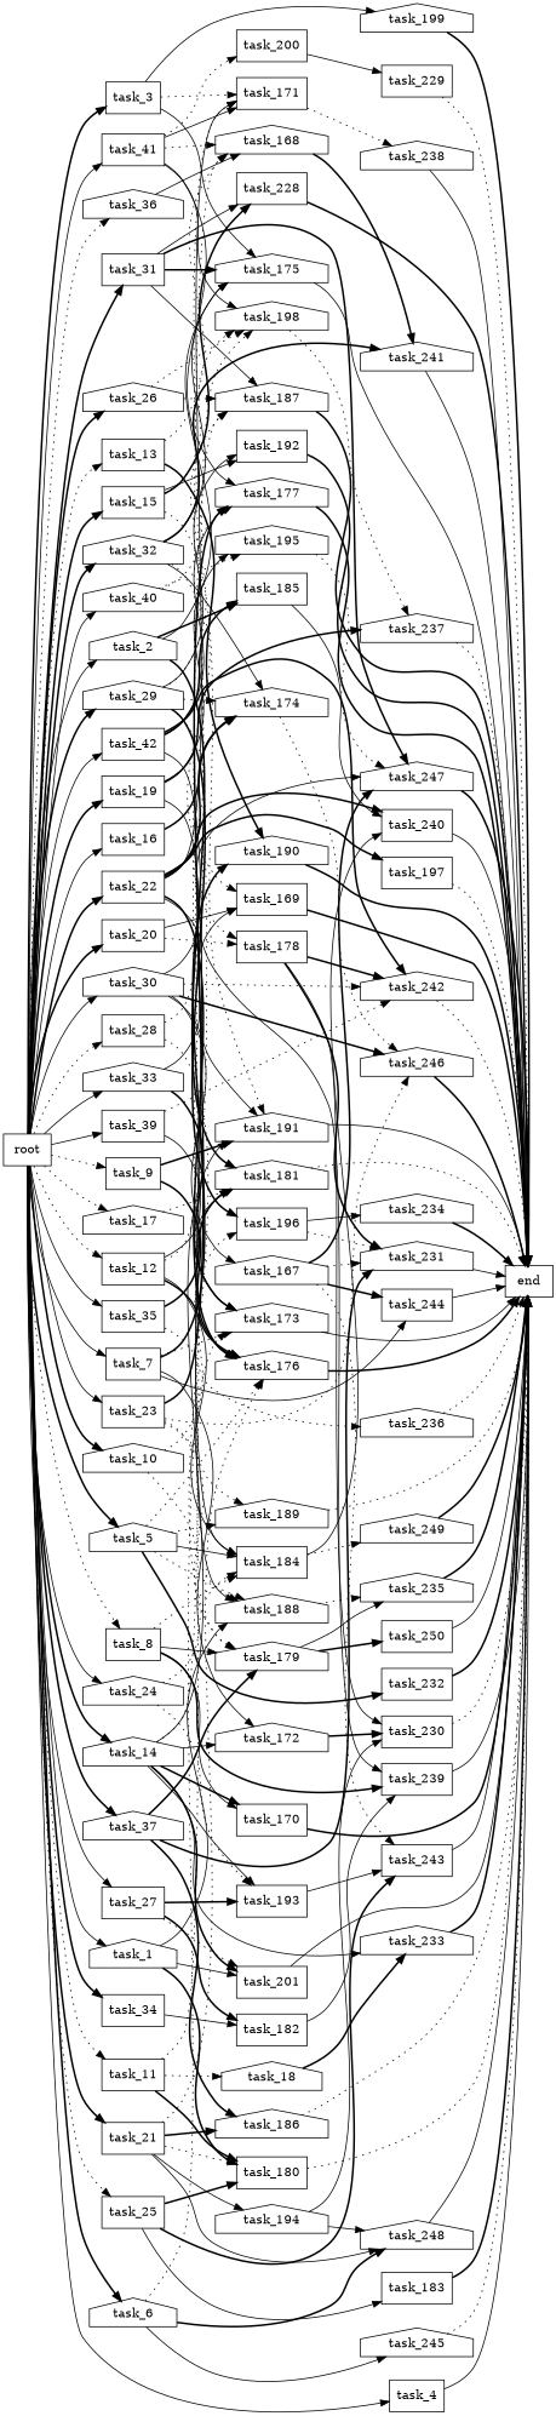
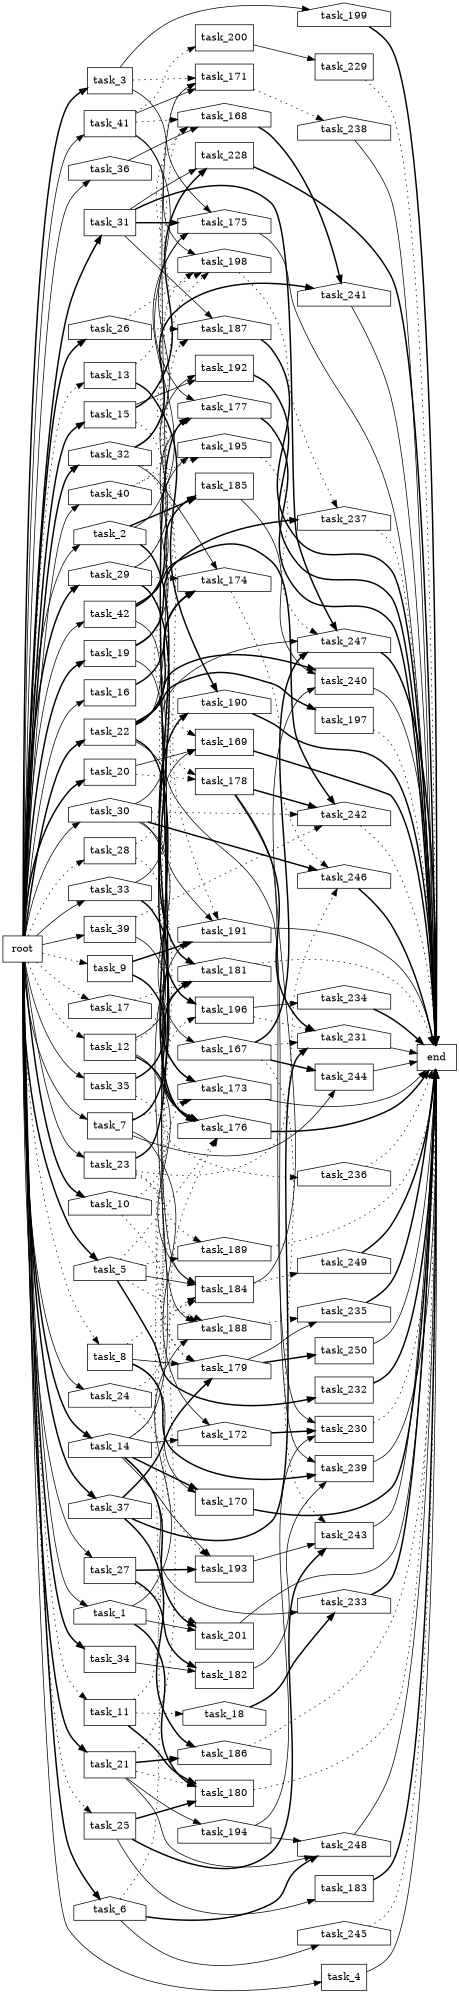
  digraph {
    rankdir=LR
    node [shape=house]
    edge [style=solid]
    task_171 [shape=box]
    task_238
    end [shape=box]
    task_32
    task_175
    task_169 [shape=box]
    task_241
    task_174
    task_246
    task_191
    task_247
    task_181
    task_27 [shape=box]
    task_182 [shape=box]
    task_201 [shape=box]
    task_193 [shape=box]
    task_239 [shape=box]
    task_243 [shape=box]
    task_198
    task_237
    task_4 [shape=box]
    task_2
    task_185 [shape=box]
    task_240 [shape=box]
    task_13 [shape=box]
    task_168
    task_190
    task_186
    task_41 [shape=box]
    task_177
    task_200 [shape=box]
    task_229 [shape=box]
    task_228 [shape=box]
    task_245
    task_6
    task_173
    task_248
    task_9 [shape=box]
    task_176
    task_250 [shape=box]
    task_179
    task_235
    task_189
    task_188
    task_231
    task_183 [shape=box]
    task_242
    task_14
    task_170 [shape=box]
    task_233
    task_172
    task_230 [shape=box]
    task_36
    task_16 [shape=box]
    task_249
    task_40
    task_195
    task_15 [shape=box]
    task_192 [shape=box]
    task_10
    task_196 [shape=box]
    task_234
    task_29
    task_187
    task_178 [shape=box]
    task_199
    task_167
    task_244 [shape=box]
    task_26
    task_25 [shape=box]
    task_180 [shape=box]
    task_31 [shape=box]
    task_19 [shape=box]
    task_18
    task_12 [shape=box]
    task_184 [shape=box]
    task_33
    task_197 [shape=box]
    task_236
    task_21 [shape=box]
    task_194
    task_37
    task_23 [shape=box]
    root [shape=box]
    task_5
    task_11 [shape=box]
    task_3 [shape=box]
    task_39 [shape=box]
    task_22 [shape=box]
    task_28 [shape=box]
    task_7 [shape=box]
    task_34 [shape=box]
    task_17
    task_20 [shape=box]
    task_1
    task_42 [shape=box]
    task_35 [shape=box]
    task_30
    task_24
    task_8 [shape=box]
    task_232 [shape=box]
    task_171 -> task_238 [style=dotted]
    task_238 -> end
    task_32 -> task_175
    task_32 -> task_169 [style=dotted]
    task_32 -> task_241 [style=bold]
    task_32 -> task_174
    task_175 -> end
    task_169 -> end [style=bold]
    task_241 -> end
    task_174 -> task_246 [style=dotted]
    task_246 -> end [style=bold]
    task_191 -> end
    task_247 -> end [style=bold]
    task_181 -> end [style=dotted]
    task_27 -> task_182 [style=bold]
    task_27 -> task_201 [style=dotted]
    task_27 -> task_193 [style=bold]
    task_182 -> task_239
    task_201 -> end
    task_193 -> task_243
    task_239 -> end
    task_243 -> end
    task_198 -> task_237 [style=dotted]
    task_237 -> end [style=dotted]
    task_4 -> end
    task_2 -> task_175
    task_2 -> task_181 [style=bold]
    task_2 -> task_185 [style=bold]
    task_185 -> task_240
    task_240 -> end
    task_13 -> task_168 [style=dotted]
    task_13 -> task_190 [style=bold]
    task_168 -> task_241 [style=bold]
    task_190 -> end [style=bold]
    task_186 -> end [style=dotted]
    task_41 -> task_171
    task_41 -> task_198
    task_41 -> task_168 [style=dotted]
    task_41 -> task_177
    task_41 -> task_200 [style=dotted]
    task_177 -> end [style=bold]
    task_200 -> task_229
    task_229 -> end [style=dotted]
    task_228 -> end [style=bold]
    task_245 -> end [style=dotted]
    task_6 -> task_245
    task_6 -> task_173 [style=dotted]
    task_6 -> task_248 [style=bold]
    task_173 -> end
    task_248 -> end
    task_9 -> task_191 [style=bold]
    task_9 -> task_176 [style=bold]
    task_176 -> end [style=bold]
    task_250 -> end
    task_179 -> task_250 [style=bold]
    task_179 -> task_235
    task_235 -> end [style=bold]
    task_189 -> end [style=dotted]
    task_188 -> task_235 [style=dotted]
    task_231 -> end
    task_183 -> end [style=bold]
    task_242 -> end [style=dotted]
    task_14 -> task_191
    task_14 -> task_201 [style=bold]
    task_14 -> task_193
    task_14 -> task_168 [style=dotted]
    task_14 -> task_170 [style=bold]
    task_14 -> task_233
    task_14 -> task_172
    task_170 -> end [style=bold]
    task_233 -> end [style=bold]
    task_172 -> task_230 [style=bold]
    task_230 -> end [style=dotted]
    task_36 -> task_168
    task_16 -> task_174 [style=bold]
    task_249 -> end [style=bold]
    task_40 -> task_177 [style=dotted]
    task_40 -> task_195 [style=dotted]
    task_195 -> task_247 [style=dotted]
    task_15 -> task_191 [style=dotted]
    task_15 -> task_198 [style=dotted]
    task_15 -> task_228 [style=bold]
    task_15 -> task_192
    task_192 -> end [style=bold]
    task_10 -> task_188 [style=dotted]
    task_10 -> task_196 [style=dotted]
    task_196 -> task_231 [style=dotted]
    task_196 -> task_234
    task_234 -> end [style=bold]
    task_29 -> task_174 [style=dotted]
    task_29 -> task_192
    task_29 -> task_196 [style=bold]
    task_29 -> task_187 [style=dotted]
    task_29 -> task_178 [style=dotted]
    task_187 -> end [style=bold]
    task_178 -> task_231 [style=bold]
    task_178 -> task_242 [style=bold]
    task_178 -> task_230
    task_199 -> end [style=bold]
    task_167 -> task_247 [style=bold]
    task_167 -> task_243 [style=dotted]
    task_167 -> task_231 [style=dotted]
    task_167 -> task_244 [style=bold]
    task_244 -> end
    task_26 -> task_198 [style=dotted]
    task_26 -> task_187 [style=dotted]
    task_25 -> task_243 [style=bold]
    task_25 -> task_183
    task_25 -> task_180 [style=bold]
    task_180 -> end [style=dotted]
    task_31 -> task_175 [style=bold]
    task_31 -> task_247 [style=bold]
    task_31 -> task_228
    task_31 -> task_187
    task_19 -> task_237 [style=bold]
    task_19 -> task_188
    task_19 -> task_195
    task_18 -> task_233 [style=bold]
    task_12 -> task_181
    task_12 -> task_198 [style=dotted]
    task_12 -> task_176 [style=bold]
    task_12 -> task_184
    task_184 -> task_240
    task_184 -> task_249 [style=dotted]
    task_33 -> task_169
    task_33 -> task_173 [style=bold]
    task_197 -> end [style=dotted]
    task_236 -> end [style=dotted]
    task_21 -> task_186 [style=bold]
    task_21 -> task_248
    task_21 -> task_176 [style=dotted]
    task_21 -> task_180 [style=dotted]
    task_21 -> task_194
    task_194 -> task_248
    task_194 -> task_230
    task_37 -> task_186 [style=bold]
    task_37 -> task_179 [style=bold]
    task_37 -> task_231 [style=bold]
    task_23 -> task_246 [style=dotted]
    task_23 -> task_177 [style=bold]
    task_23 -> task_179 [style=dotted]
    task_23 -> task_189 [style=dotted]
    root -> task_32 [style=bold]
    root -> task_27
    root -> task_4
    root -> task_2
    root -> task_13 [style=dotted]
    root -> task_41
    root -> task_6 [style=bold]
    root -> task_9 [style=dotted]
    root -> task_14 [style=bold]
-   root -> task_36 [style=dotted]
+   root -> task_36
    root -> task_16
    root -> task_40
    root -> task_15 [style=bold]
    root -> task_10 [style=bold]
    root -> task_29 [style=bold]
    root -> task_26 [style=bold]
    root -> task_25 [style=dotted]
    root -> task_31 [style=bold]
    root -> task_19 [style=bold]
    root -> task_12 [style=dotted]
    root -> task_33
    root -> task_21 [style=bold]
    root -> task_37 [style=bold]
    root -> task_23
    root -> task_5 [style=bold]
    root -> task_11 [style=dotted]
    root -> task_3 [style=bold]
    root -> task_39
    root -> task_22 [style=bold]
    root -> task_28 [style=dotted]
    root -> task_7
    root -> task_34 [style=bold]
    root -> task_17 [style=dotted]
    root -> task_20 [style=bold]
    root -> task_1
    root -> task_42
    root -> task_35
    root -> task_30
    root -> task_24
    root -> task_8 [style=dotted]
    task_5 -> task_176 [style=dotted]
    task_5 -> task_189 [style=dotted]
    task_5 -> task_188 [style=dotted]
    task_5 -> task_184
    task_5 -> task_232 [style=bold]
    task_11 -> task_187 [style=dotted]
    task_11 -> task_180 [style=bold]
    task_11 -> task_18 [style=dotted]
    task_3 -> task_171 [style=dotted]
    task_3 -> task_175
    task_3 -> task_199
    task_39 -> task_173
    task_39 -> task_242 [style=dotted]
    task_22 -> task_171
    task_22 -> task_174 [style=bold]
    task_22 -> task_239
    task_22 -> task_240 [style=bold]
    task_22 -> task_176 [style=bold]
    task_22 -> task_197 [style=bold]
    task_28 -> task_171 [style=dotted]
    task_28 -> task_179 [style=dotted]
    task_7 -> task_190 [style=bold]
    task_7 -> task_173 [style=dotted]
    task_7 -> task_172
    task_7 -> task_244
    task_34 -> task_182
    task_17 -> task_181 [style=dotted]
    task_20 -> task_169
    task_20 -> task_178 [style=dotted]
    task_1 -> task_201
    task_1 -> task_188
    task_1 -> task_180 [style=bold]
    task_42 -> task_185 [style=bold]
    task_42 -> task_177
    task_42 -> task_242 [style=bold]
    task_42 -> task_184
    task_35 -> task_181 [style=bold]
    task_35 -> task_236 [style=dotted]
    task_30 -> task_246 [style=bold]
    task_30 -> task_191
    task_30 -> task_247
    task_30 -> task_242 [style=dotted]
    task_30 -> task_167
    task_24 -> task_193 [style=dotted]
    task_24 -> task_184 [style=dotted]
    task_8 -> task_239 [style=bold]
    task_8 -> task_179
    task_8 -> task_170
    task_8 -> task_184 [style=dotted]
    task_232 -> end [style=bold]
  }
